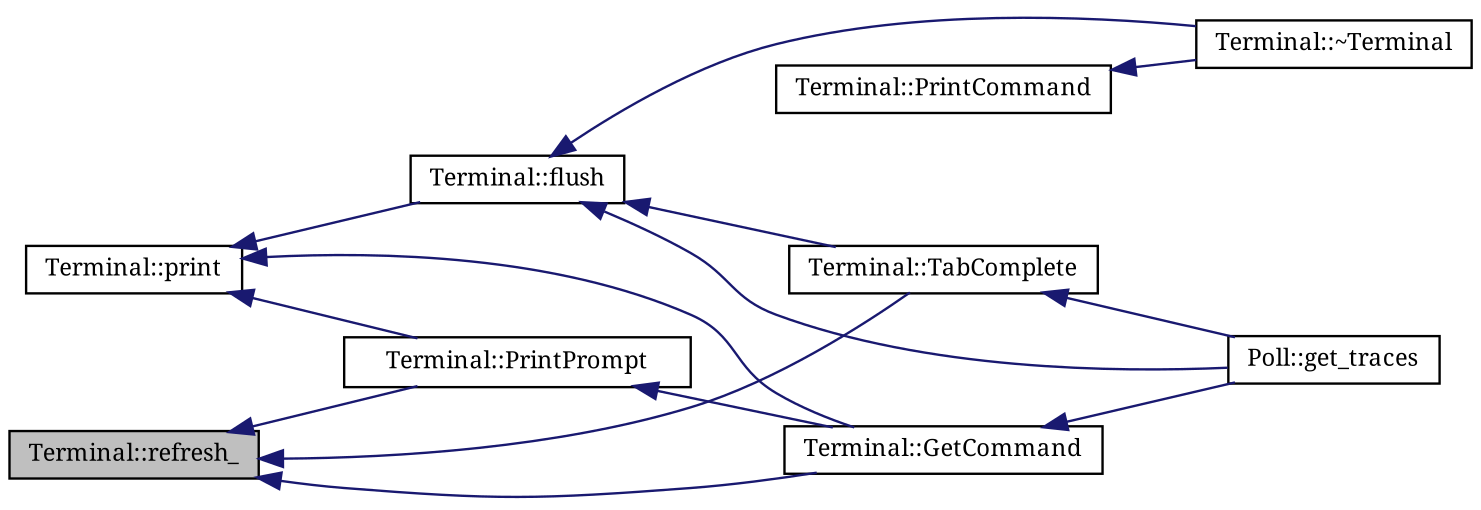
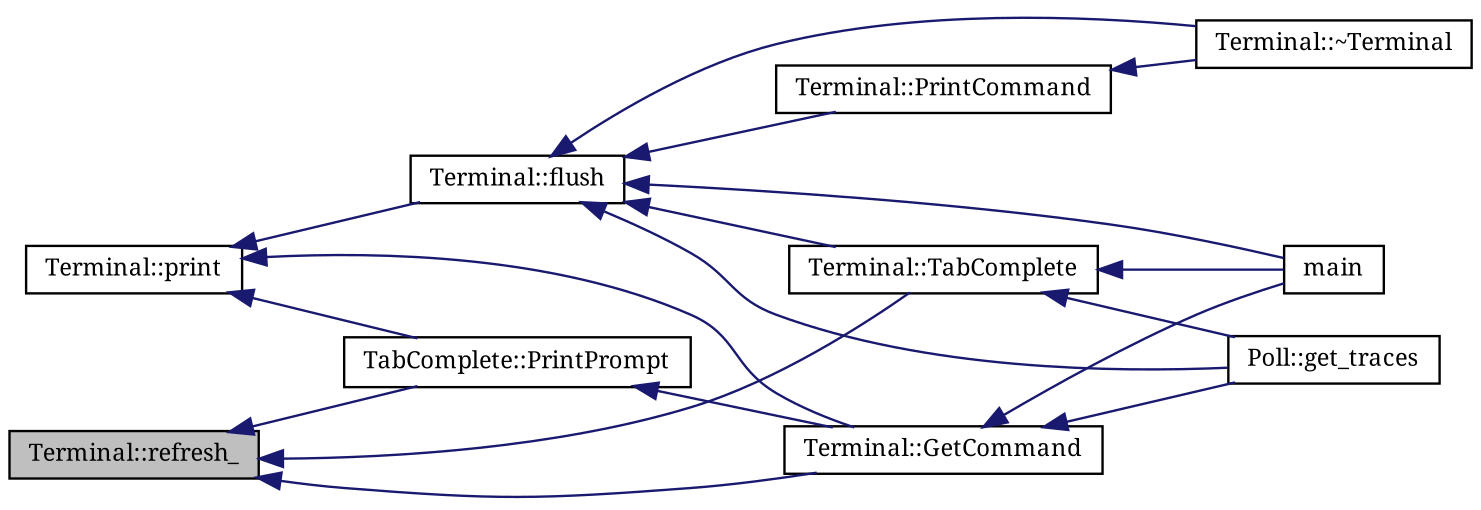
  digraph {
    fontname="Noto Serif"
    rankdir=LR
    node [color=black fillcolor=white fontname="Noto Serif" fontsize=10 shape=record style=filled]
    edge [color=midnightblue dir=back fontname="Noto Serif" fontsize=10 labelfontname=Helvetica labelfontsize=10 style=solid]
    n1 [fillcolor=grey75 fontcolor=black height=0.2 label="Terminal::refresh_" width=0.4]
-   n2 [height=0.2 label="Terminal::PrintPrompt" width=0.4]
+   n2 [height=0.2 label="TabComplete::PrintPrompt" width=0.4]
    n3 [height=0.2 label="Terminal::GetCommand" width=0.4]
    n4 [height=0.2 label="Terminal::TabComplete" width=0.4]
+   n5 [height=0.2 label=main width=0.4]
    n6 [height=0.2 label="Poll::get_traces" width=0.4]
    n7 [height=0.2 label="Terminal::print" width=0.4]
    n8 [height=0.2 label="Terminal::flush" width=0.4]
    n9 [height=0.2 label="Terminal::~Terminal" width=0.4]
    n10 [height=0.2 label="Terminal::PrintCommand" width=0.4]
    n1 -> n2
    n1 -> n3
    n1 -> n4
    n2 -> n3
+   n3 -> n5
    n3 -> n6
+   n4 -> n5
    n4 -> n6
    n7 -> n2
    n7 -> n3
    n7 -> n8
    n8 -> n4
+   n8 -> n5
    n8 -> n6
    n8 -> n9
+   n8 -> n10
    n10 -> n9
  }
